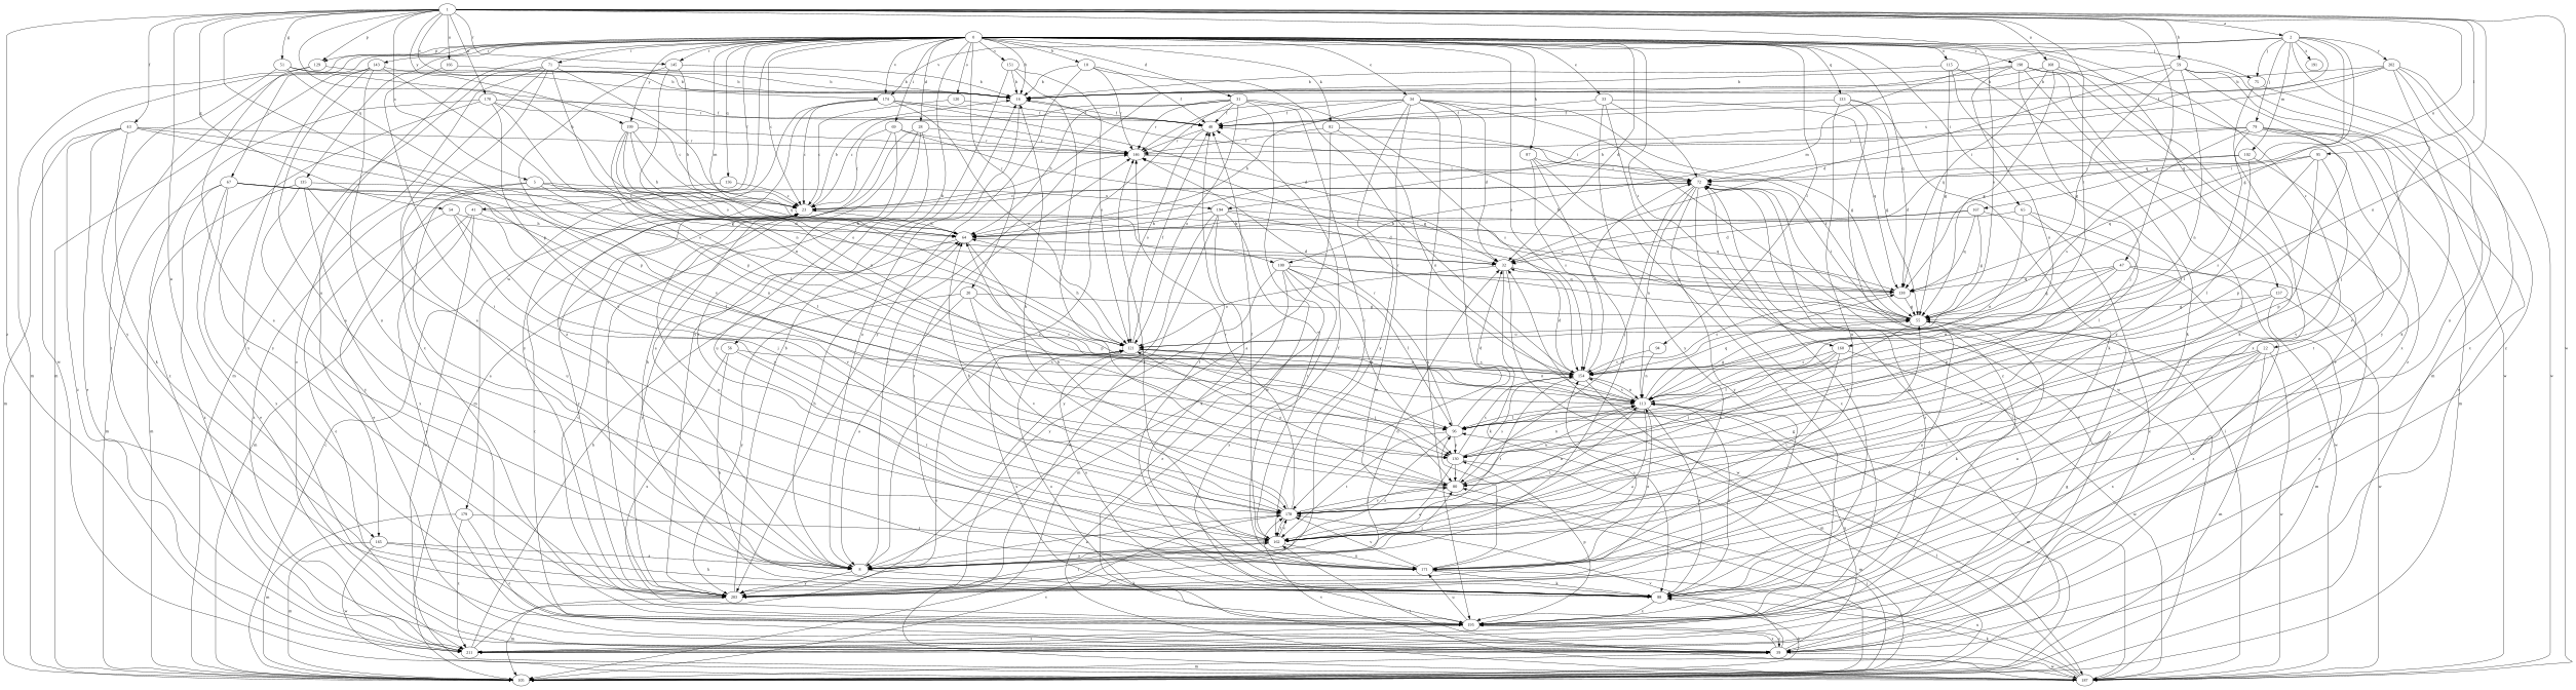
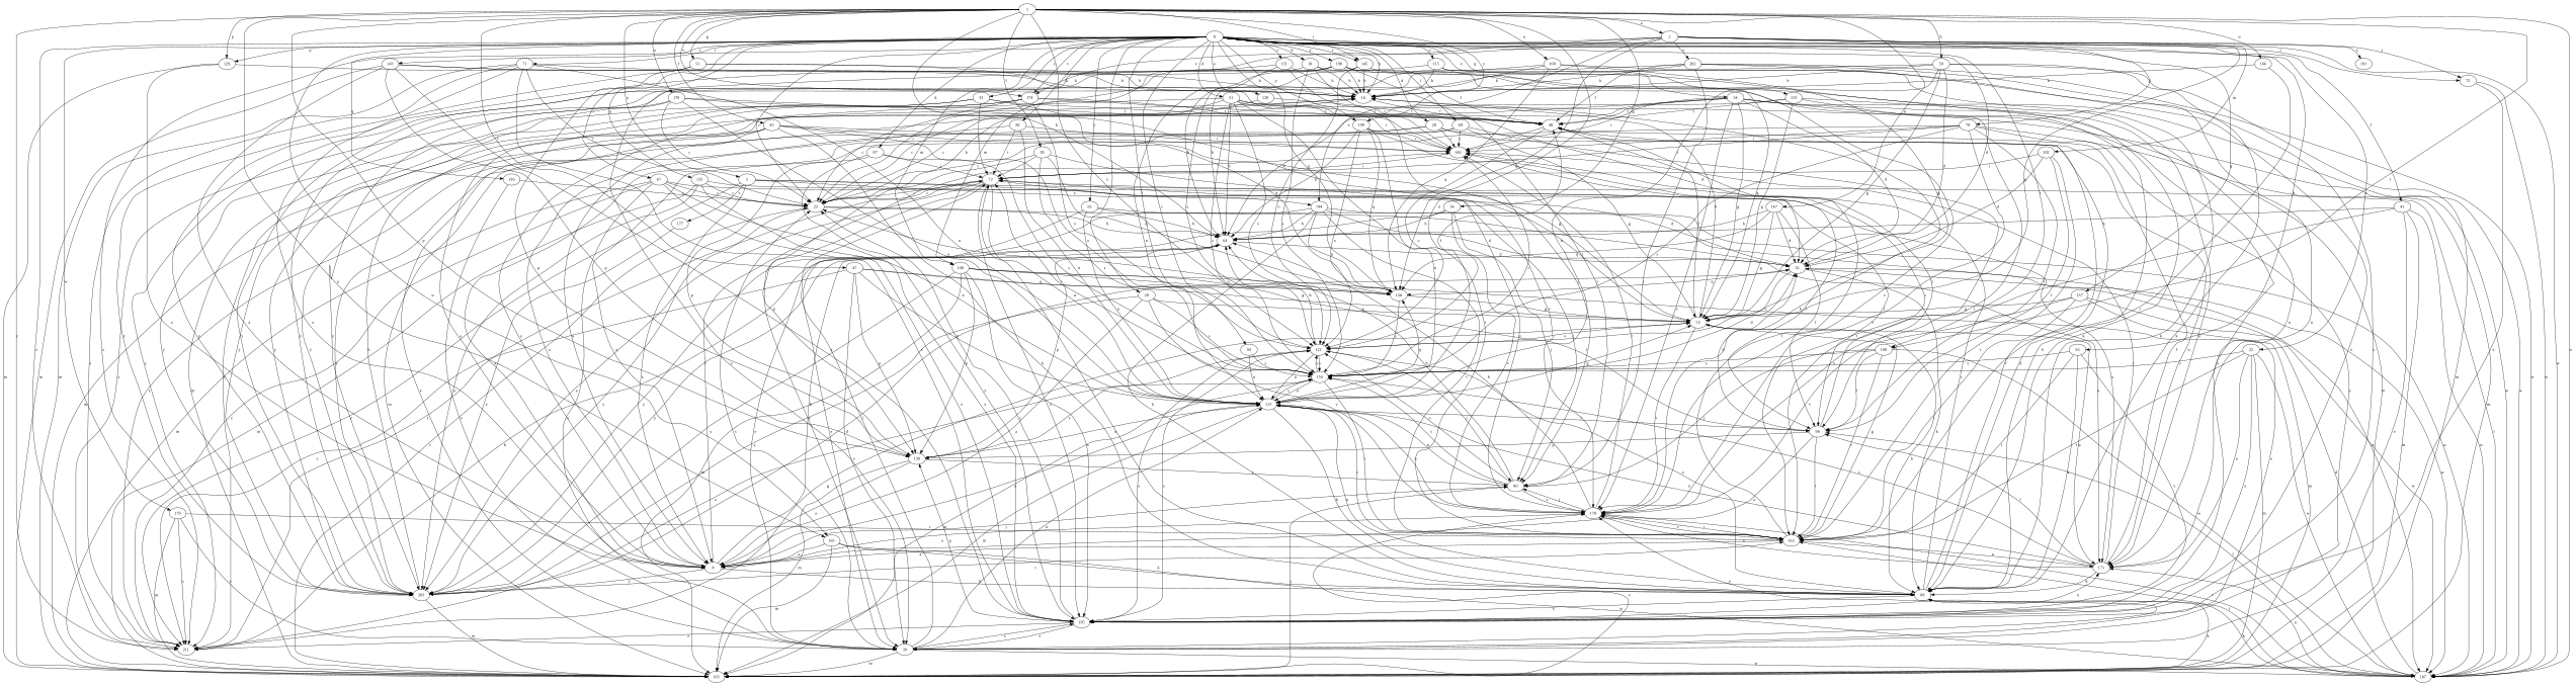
  strict digraph {
    fontname="Liberation Serif"
    node [fontname="Liberation Serif"]
    edge [fontname="Liberation Serif"]
    0
    10
    16
    20
    22
    23
    28
    31
    32
    33
    34
    41
    56
    65
    67
    69
    71
    75
    82
    87
    94
    100
    115
    120
    129
    133
    135
    136
    137
    138
    143
    145
    151
    154
    160
    165
    174
    179
    187
    198
    199
    211
    146
    203
    48
    8
    55
    178
    105
    162
    171
    195
    64
    72
    88
    121
    39
    113
    96
    130
    80
    1
    2
    5
    43
    47
    51
    54
    59
    95
    166
    167
    168
    170
    79
    102
    191
    194
    202
+   177
    0 -> 10 [label=b]
    0 -> 16 [label=b]
    0 -> 20 [label=c]
    0 -> 22 [label=c]
    0 -> 23 [label=c]
    0 -> 28 [label=d]
    0 -> 31 [label=d]
    0 -> 32 [label=d]
    0 -> 33 [label=e]
    0 -> 34 [label=e]
    0 -> 41 [label=f]
    0 -> 56 [label=h]
    0 -> 65 [label=i]
    0 -> 67 [label=i]
    0 -> 69 [label=i]
    0 -> 71 [label=i]
    0 -> 75 [label=j]
    0 -> 82 [label=k]
    0 -> 87 [label=k]
    0 -> 94 [label=l]
    0 -> 100 [label=m]
    0 -> 115 [label=o]
    0 -> 120 [label=o]
    0 -> 129 [label=p]
    0 -> 133 [label=q]
    0 -> 135 [label=q]
    0 -> 136 [label=q]
    0 -> 137 [label=q]
    0 -> 138 [label=q]
    0 -> 143 [label=r]
    0 -> 145 [label=r]
    0 -> 151 [label=s]
    0 -> 154 [label=s]
    0 -> 160 [label=t]
    0 -> 165 [label=u]
    0 -> 174 [label=v]
    0 -> 179 [label=w]
    0 -> 187 [label=w]
    0 -> 198 [label=y]
    0 -> 199 [label=y]
    0 -> 211 [label=z]
    10 -> 16 [label=b]
    10 -> 154 [label=s]
    10 -> 146 [label=r]
    10 -> 203 [label=y]
    10 -> 48 [label=f]
    16 -> 48 [label=f]
    16 -> 8 [label=a]
    20 -> 154 [label=s]
    20 -> 203 [label=y]
    20 -> 8 [label=a]
    20 -> 55 [label=g]
    20 -> 178 [label=v]
    22 -> 154 [label=s]
    22 -> 187 [label=w]
    22 -> 105 [label=m]
    22 -> 162 [label=t]
    22 -> 171 [label=u]
    22 -> 195 [label=x]
    23 -> 16 [label=b]
    23 -> 203 [label=y]
    23 -> 171 [label=u]
    23 -> 64 [label=h]
    23 -> 72 [label=i]
    28 -> 146 [label=r]
    28 -> 203 [label=y]
    28 -> 105 [label=m]
    28 -> 171 [label=u]
    28 -> 88 [label=k]
    31 -> 23 [label=c]
    31 -> 154 [label=s]
    31 -> 187 [label=w]
    31 -> 146 [label=r]
    31 -> 48 [label=f]
    31 -> 8 [label=a]
    31 -> 162 [label=t]
    31 -> 64 [label=h]
    31 -> 121 [label=o]
    32 -> 138 [label=q]
    32 -> 187 [label=w]
    32 -> 88 [label=k]
    32 -> 121 [label=o]
    33 -> 138 [label=q]
    33 -> 203 [label=y]
    33 -> 48 [label=f]
    33 -> 105 [label=m]
    33 -> 72 [label=i]
    34 -> 32 [label=d]
    34 -> 187 [label=w]
    34 -> 146 [label=r]
    34 -> 203 [label=y]
    34 -> 48 [label=f]
    34 -> 55 [label=g]
    34 -> 178 [label=v]
    34 -> 105 [label=m]
    34 -> 195 [label=x]
    34 -> 64 [label=h]
    41 -> 187 [label=w]
    41 -> 178 [label=v]
    41 -> 105 [label=m]
    41 -> 64 [label=h]
    41 -> 39 [label=e]
    56 -> 154 [label=s]
    56 -> 162 [label=t]
    56 -> 195 [label=x]
    56 -> 88 [label=k]
    65 -> 187 [label=w]
    65 -> 64 [label=h]
    65 -> 39 [label=e]
    65 -> 113 [label=n]
    67 -> 23 [label=c]
    67 -> 211 [label=z]
    67 -> 105 [label=m]
    67 -> 195 [label=x]
    67 -> 39 [label=e]
    67 -> 113 [label=n]
    67 -> 96 [label=l]
    69 -> 23 [label=c]
    69 -> 146 [label=r]
    69 -> 8 [label=a]
    69 -> 55 [label=g]
    69 -> 162 [label=t]
    71 -> 16 [label=b]
    71 -> 23 [label=c]
    71 -> 211 [label=o]
    71 -> 8 [label=a]
    71 -> 105 [label=m]
    71 -> 195 [label=x]
    71 -> 113 [label=n]
    75 -> 187 [label=w]
    75 -> 195 [label=x]
    82 -> 146 [label=r]
    82 -> 8 [label=a]
    82 -> 72 [label=i]
    82 -> 113 [label=n]
    87 -> 154 [label=s]
    87 -> 8 [label=a]
    87 -> 195 [label=x]
    87 -> 72 [label=i]
    94 -> 154 [label=s]
    94 -> 113 [label=n]
    100 -> 138 [label=q]
    100 -> 203 [label=y]
    100 -> 105 [label=m]
    100 -> 195 [label=x]
    100 -> 39 [label=e]
    100 -> 96 [label=l]
    100 -> 130 [label=p]
    115 -> 16 [label=b]
    115 -> 203 [label=y]
    115 -> 55 [label=g]
    115 -> 88 [label=k]
    120 -> 23 [label=c]
    120 -> 48 [label=f]
    129 -> 16 [label=b]
    129 -> 8 [label=a]
    129 -> 105 [label=m]
    133 -> 211 [label=z]
    133 -> 48 [label=f]
    133 -> 55 [label=g]
    133 -> 171 [label=u]
    133 -> 88 [label=k]
    135 -> 23 [label=c]
    135 -> 203 [label=y]
    135 -> 105 [label=m]
    135 -> 171 [label=u]
    135 -> 195 [label=x]
    136 -> 23 [label=c]
    136 -> 39 [label=e]
    137 -> 187 [label=w]
    137 -> 55 [label=g]
    137 -> 178 [label=v]
    137 -> 105 [label=m]
+   137 -> 162 [label=t]
    138 -> 23 [label=c]
    138 -> 154 [label=s]
    138 -> 55 [label=g]
    143 -> 16 [label=b]
    143 -> 8 [label=a]
    143 -> 105 [label=m]
    143 -> 171 [label=u]
    143 -> 195 [label=x]
    143 -> 130 [label=p]
    145 -> 16 [label=b]
    145 -> 178 [label=v]
    145 -> 64 [label=h]
    145 -> 121 [label=o]
    151 -> 16 [label=b]
    151 -> 203 [label=y]
    151 -> 121 [label=o]
    151 -> 80 [label=j]
    154 -> 32 [label=d]
    154 -> 146 [label=r]
    154 -> 105 [label=m]
    154 -> 162 [label=t]
    154 -> 72 [label=i]
    154 -> 121 [label=o]
    154 -> 113 [label=n]
    160 -> 154 [label=s]
    160 -> 187 [label=w]
    160 -> 162 [label=t]
    160 -> 96 [label=l]
    160 -> 80 [label=j]
    165 -> 187 [label=w]
    165 -> 8 [label=a]
    165 -> 105 [label=m]
    165 -> 88 [label=k]
    174 -> 23 [label=c]
    174 -> 32 [label=d]
    174 -> 203 [label=y]
    174 -> 48 [label=f]
    174 -> 8 [label=a]
    174 -> 121 [label=o]
    179 -> 211 [label=z]
    179 -> 105 [label=m]
    179 -> 162 [label=t]
    179 -> 39 [label=e]
    187 -> 32 [label=d]
    187 -> 178 [label=v]
    187 -> 162 [label=t]
    187 -> 171 [label=u]
    187 -> 72 [label=i]
    187 -> 88 [label=k]
    187 -> 96 [label=l]
    198 -> 16 [label=b]
    198 -> 23 [label=c]
    198 -> 162 [label=t]
    198 -> 88 [label=k]
    198 -> 39 [label=e]
    198 -> 113 [label=n]
    198 -> 80 [label=j]
    199 -> 138 [label=q]
    199 -> 146 [label=r]
    199 -> 64 [label=h]
    199 -> 121 [label=o]
    199 -> 113 [label=n]
    199 -> 96 [label=l]
    211 -> 55 [label=g]
    211 -> 64 [label=h]
    211 -> 121 [label=o]
    146 -> 72 [label=i]
    203 -> 16 [label=b]
    203 -> 32 [label=d]
    203 -> 105 [label=m]
    203 -> 162 [label=t]
    48 -> 146 [label=r]
    48 -> 121 [label=o]
    8 -> 146 [label=r]
    8 -> 203 [label=y]
    8 -> 64 [label=h]
    8 -> 88 [label=k]
    8 -> 80 [label=j]
    55 -> 16 [label=b]
    55 -> 48 [label=f]
    55 -> 178 [label=v]
    55 -> 171 [label=u]
    55 -> 72 [label=i]
    55 -> 88 [label=k]
    55 -> 121 [label=o]
    178 -> 16 [label=b]
    178 -> 146 [label=r]
    178 -> 8 [label=a]
    178 -> 162 [label=t]
    178 -> 64 [label=h]
    178 -> 113 [label=n]
    178 -> 80 [label=j]
    105 -> 23 [label=c]
    105 -> 178 [label=v]
    105 -> 88 [label=k]
    105 -> 80 [label=j]
    162 -> 48 [label=f]
    162 -> 8 [label=a]
    162 -> 55 [label=g]
    162 -> 178 [label=v]
    162 -> 171 [label=u]
    171 -> 154 [label=s]
    171 -> 146 [label=r]
    171 -> 48 [label=f]
    171 -> 178 [label=v]
    171 -> 88 [label=k]
    171 -> 113 [label=n]
    171 -> 96 [label=l]
    195 -> 23 [label=c]
    195 -> 211 [label=z]
    195 -> 171 [label=u]
    195 -> 121 [label=o]
    195 -> 39 [label=e]
    195 -> 130 [label=p]
    64 -> 32 [label=d]
    64 -> 203 [label=y]
    64 -> 130 [label=p]
    72 -> 23 [label=c]
    72 -> 211 [label=z]
    72 -> 203 [label=y]
    72 -> 195 [label=x]
    72 -> 39 [label=e]
    72 -> 113 [label=n]
    72 -> 80 [label=j]
    88 -> 146 [label=r]
    88 -> 48 [label=f]
    88 -> 195 [label=x]
    88 -> 72 [label=i]
    88 -> 121 [label=o]
    88 -> 113 [label=n]
    121 -> 154 [label=s]
    121 -> 48 [label=f]
    121 -> 195 [label=x]
    121 -> 64 [label=h]
    121 -> 113 [label=n]
    121 -> 80 [label=j]
    39 -> 23 [label=c]
    39 -> 187 [label=w]
    39 -> 178 [label=v]
    39 -> 105 [label=m]
    39 -> 195 [label=x]
    39 -> 72 [label=i]
    39 -> 113 [label=n]
    113 -> 138 [label=q]
    113 -> 154 [label=s]
    113 -> 8 [label=a]
    113 -> 55 [label=g]
    113 -> 105 [label=m]
    113 -> 162 [label=t]
    113 -> 88 [label=k]
    113 -> 96 [label=l]
    96 -> 32 [label=d]
    96 -> 146 [label=r]
    96 -> 8 [label=a]
    96 -> 162 [label=t]
    96 -> 130 [label=p]
    130 -> 154 [label=s]
    130 -> 8 [label=a]
    130 -> 105 [label=m]
    130 -> 113 [label=n]
    130 -> 80 [label=j]
    80 -> 154 [label=s]
    80 -> 178 [label=v]
    80 -> 64 [label=h]
    80 -> 121 [label=o]
    80 -> 113 [label=n]
    1 -> 129 [label=p]
    1 -> 145 [label=r]
    1 -> 160 [label=t]
    1 -> 165 [label=u]
    1 -> 174 [label=v]
    1 -> 187 [label=w]
    1 -> 199 [label=y]
    1 -> 211 [label=z]
    1 -> 64 [label=h]
    1 -> 121 [label=o]
    1 -> 113 [label=n]
    1 -> 130 [label=p]
    1 -> 2 [label=a]
    1 -> 5 [label=a]
    1 -> 43 [label=f]
    1 -> 47 [label=f]
    1 -> 51 [label=g]
    1 -> 54 [label=g]
    1 -> 59 [label=h]
    1 -> 95 [label=l]
    1 -> 166 [label=u]
    1 -> 167 [label=u]
    1 -> 168 [label=u]
    1 -> 170 [label=u]
    2 -> 75 [label=j]
    2 -> 100 [label=m]
    2 -> 138 [label=q]
    2 -> 174 [label=v]
    2 -> 211 [label=z]
    2 -> 55 [label=g]
    2 -> 79 [label=j]
    2 -> 102 [label=m]
    2 -> 191 [label=x]
    2 -> 194 [label=x]
    2 -> 202 [label=y]
    5 -> 32 [label=d]
    5 -> 211 [label=z]
    5 -> 8 [label=a]
    5 -> 96 [label=l]
    5 -> 194 [label=x]
+   5 -> 177 [label=v]
    43 -> 211 [label=z]
    43 -> 146 [label=r]
    43 -> 55 [label=g]
    43 -> 105 [label=m]
    43 -> 88 [label=k]
    43 -> 121 [label=o]
    43 -> 39 [label=e]
    47 -> 138 [label=q]
    47 -> 211 [label=z]
    47 -> 55 [label=g]
    47 -> 39 [label=e]
    47 -> 113 [label=n]
    47 -> 130 [label=p]
    51 -> 16 [label=b]
    51 -> 146 [label=r]
    51 -> 203 [label=y]
    51 -> 130 [label=p]
    54 -> 178 [label=v]
    54 -> 64 [label=h]
    54 -> 39 [label=e]
    54 -> 80 [label=j]
    59 -> 16 [label=b]
    59 -> 32 [label=d]
    59 -> 203 [label=y]
    59 -> 55 [label=g]
    59 -> 105 [label=m]
    59 -> 88 [label=k]
    59 -> 113 [label=n]
    95 -> 138 [label=q]
    95 -> 154 [label=s]
    95 -> 178 [label=v]
    95 -> 72 [label=i]
    95 -> 130 [label=p]
    166 -> 16 [label=b]
    166 -> 162 [label=t]
    167 -> 32 [label=d]
    167 -> 138 [label=q]
    167 -> 55 [label=g]
    167 -> 64 [label=h]
    167 -> 96 [label=l]
    168 -> 16 [label=b]
    168 -> 138 [label=q]
    168 -> 211 [label=z]
    168 -> 55 [label=g]
    168 -> 195 [label=x]
    170 -> 23 [label=c]
    170 -> 211 [label=z]
    170 -> 203 [label=y]
    170 -> 48 [label=f]
    170 -> 178 [label=v]
    170 -> 113 [label=n]
    79 -> 154 [label=s]
    79 -> 146 [label=r]
    79 -> 178 [label=v]
    79 -> 105 [label=m]
    79 -> 72 [label=i]
    79 -> 39 [label=e]
    79 -> 96 [label=l]
    79 -> 130 [label=p]
    102 -> 32 [label=d]
    102 -> 162 [label=t]
    102 -> 72 [label=i]
    102 -> 96 [label=l]
    194 -> 32 [label=d]
    194 -> 138 [label=q]
    194 -> 187 [label=w]
    194 -> 203 [label=y]
    194 -> 162 [label=t]
    194 -> 64 [label=h]
    194 -> 88 [label=k]
    202 -> 16 [label=b]
    202 -> 187 [label=w]
    202 -> 48 [label=f]
    202 -> 171 [label=u]
    202 -> 195 [label=x]
    202 -> 64 [label=h]
    202 -> 80 [label=j]
+   177 -> 203 [label=y]
  }
